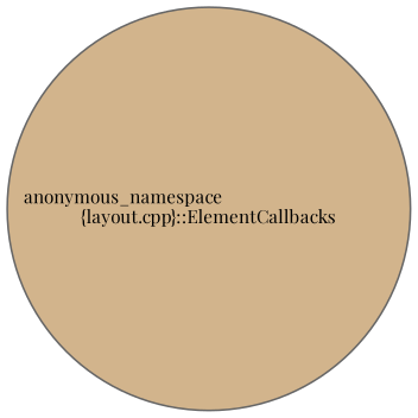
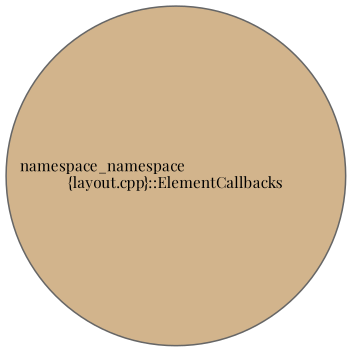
  digraph {
    rankdir=LR
    fontname="Playfair Display"
-   n1 [color=grey40 fillcolor=tan fontname="Playfair Display" fontsize=10 height=0.2 label="anonymous_namespace\l\{layout.cpp\}::ElementCallbacks" shape=circle style=filled width=0.4]
+   n1 [color=grey40 fillcolor=tan fontname="Playfair Display" fontsize=10 height=0.2 label="namespace_namespace\l\{layout.cpp\}::ElementCallbacks" shape=circle style=filled width=0.4]
  }
